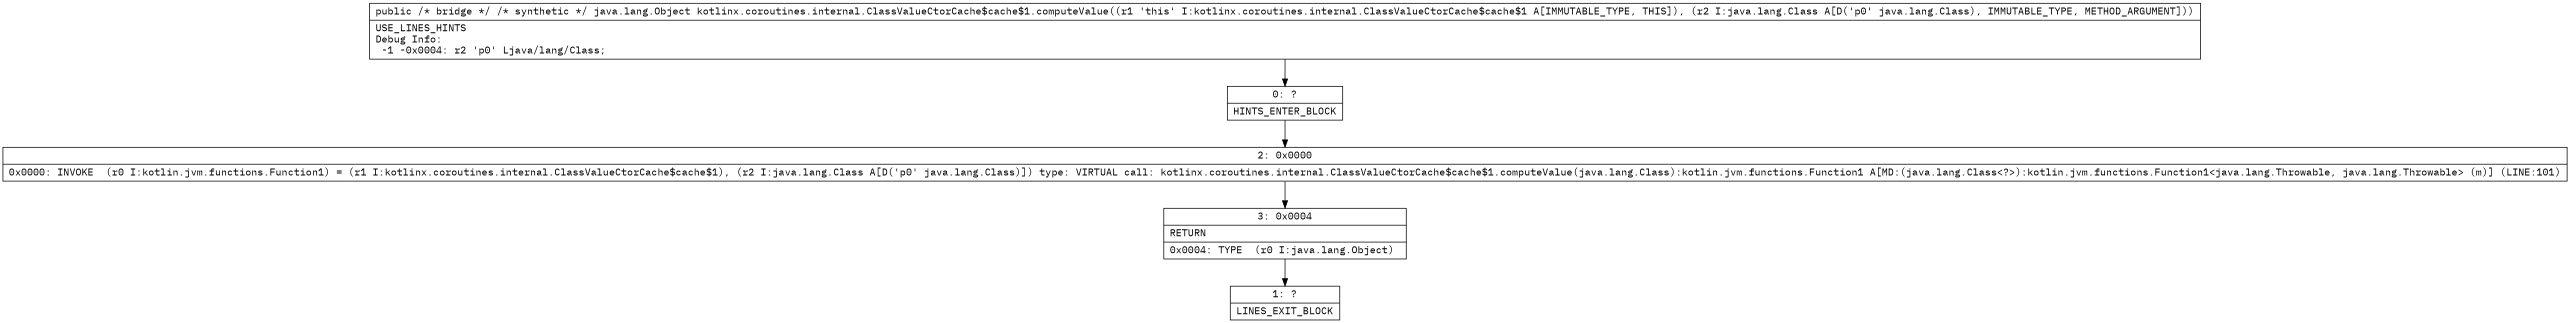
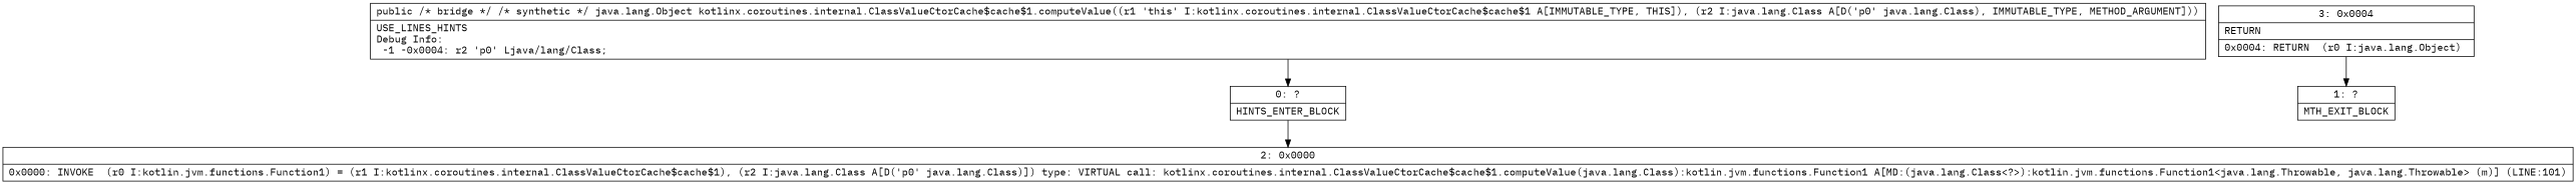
  digraph {
    fontname="IBM Plex Mono"
    node [fontname="IBM Plex Mono" shape=record]
    edge [fontname="IBM Plex Mono"]
    n1 [label="{0\:\ ?|HINTS_ENTER_BLOCK\l}"]
    n2 [label="{2\:\ 0x0000|0x0000: INVOKE  (r0 I:kotlin.jvm.functions.Function1) = (r1 I:kotlinx.coroutines.internal.ClassValueCtorCache$cache$1), (r2 I:java.lang.Class A[D('p0' java.lang.Class)]) type: VIRTUAL call: kotlinx.coroutines.internal.ClassValueCtorCache$cache$1.computeValue(java.lang.Class):kotlin.jvm.functions.Function1 A[MD:(java.lang.Class\<?\>):kotlin.jvm.functions.Function1\<java.lang.Throwable, java.lang.Throwable\> (m)] (LINE:101)\l}"]
-   n3 [label="{3\:\ 0x0004|RETURN\l|0x0004: TYPE  (r0 I:java.lang.Object) \l}"]
-   n4 [label="{1\:\ ?|LINES_EXIT_BLOCK\l}"]
+   n3 [label="{3\:\ 0x0004|RETURN\l|0x0004: RETURN  (r0 I:java.lang.Object) \l}"]
+   n4 [label="{1\:\ ?|MTH_EXIT_BLOCK\l}"]
    n5 [label="{public \/* bridge *\/ \/* synthetic *\/ java.lang.Object kotlinx.coroutines.internal.ClassValueCtorCache$cache$1.computeValue((r1 'this' I:kotlinx.coroutines.internal.ClassValueCtorCache$cache$1 A[IMMUTABLE_TYPE, THIS]), (r2 I:java.lang.Class A[D('p0' java.lang.Class), IMMUTABLE_TYPE, METHOD_ARGUMENT]))  | USE_LINES_HINTS\lDebug Info:\l  \-1 \-0x0004: r2 'p0' Ljava\/lang\/Class;\l}"]
    n1 -> n2
-   n2 -> n3
    n3 -> n4
    n5 -> n1
  }
